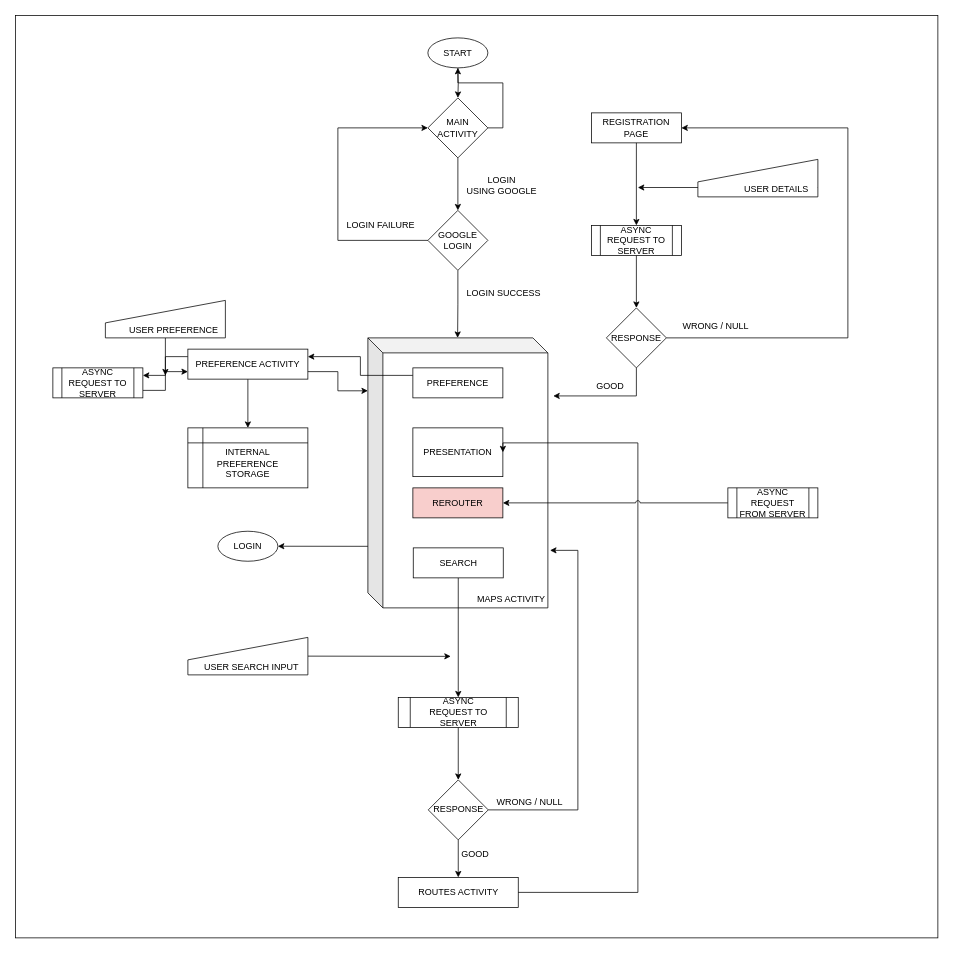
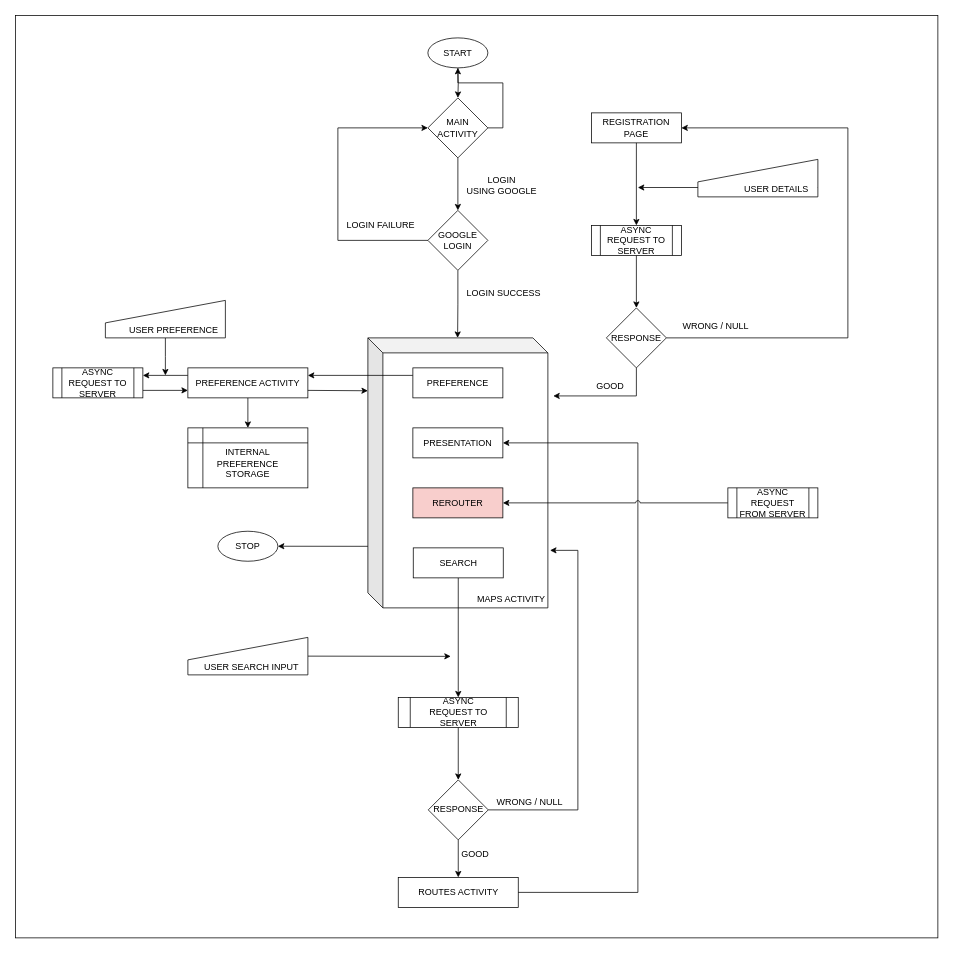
  <mxCell id="0" />
  <mxCell id="1" parent="0" />
  <mxCell id="2" value="" style="rounded=0;whiteSpace=wrap;html=1;" vertex="1" parent="1"><mxGeometry x="20" y="20" width="1230" height="1230" as="geometry" /></mxCell>
  <mxCell id="3" style="edgeStyle=orthogonalEdgeStyle;rounded=0;orthogonalLoop=1;jettySize=auto;html=1;exitX=0.5;exitY=1;exitDx=0;exitDy=0;entryX=0.5;entryY=0;entryDx=0;entryDy=0;" edge="1" parent="1" target="10"><mxGeometry relative="1" as="geometry"><mxPoint x="610" y="90" as="sourcePoint" /></mxGeometry></mxCell>
  <mxCell id="4" style="edgeStyle=orthogonalEdgeStyle;rounded=0;orthogonalLoop=1;jettySize=auto;html=1;exitX=0;exitY=0.5;exitDx=0;exitDy=0;entryX=0;entryY=0.5;entryDx=0;entryDy=0;" edge="1" parent="1" source="6" target="10"><mxGeometry relative="1" as="geometry"><mxPoint x="610" y="290" as="targetPoint" /><Array as="points"><mxPoint x="450" y="320" /><mxPoint x="450" y="170" /></Array></mxGeometry></mxCell>
  <mxCell id="5" style="edgeStyle=orthogonalEdgeStyle;rounded=0;orthogonalLoop=1;jettySize=auto;html=1;exitX=0.5;exitY=1;exitDx=0;exitDy=0;entryX=0.5;entryY=0;entryDx=0;entryDy=0;" edge="1" parent="1" source="6"><mxGeometry relative="1" as="geometry"><mxPoint x="609.647" y="450" as="targetPoint" /></mxGeometry></mxCell>
  <mxCell id="6" value="GOOGLE&lt;br&gt;LOGIN&lt;br&gt;" style="rhombus;whiteSpace=wrap;html=1;" vertex="1" parent="1"><mxGeometry x="570" y="280" width="80" height="80" as="geometry" /></mxCell>
  <mxCell id="7" value="LOGIN FAILURE" style="text;html=1;resizable=0;points=[];autosize=1;align=left;verticalAlign=top;spacingTop=-4;" vertex="1" parent="1"><mxGeometry x="460" y="290" width="110" height="20" as="geometry" /></mxCell>
  <mxCell id="8" style="edgeStyle=orthogonalEdgeStyle;rounded=0;orthogonalLoop=1;jettySize=auto;html=1;exitX=0.5;exitY=1;exitDx=0;exitDy=0;entryX=0.5;entryY=0;entryDx=0;entryDy=0;" edge="1" parent="1" source="10" target="6"><mxGeometry relative="1" as="geometry" /></mxCell>
  <mxCell id="9" style="edgeStyle=orthogonalEdgeStyle;rounded=0;orthogonalLoop=1;jettySize=auto;html=1;exitX=1;exitY=0.5;exitDx=0;exitDy=0;" edge="1" parent="1" source="10" target="17"><mxGeometry relative="1" as="geometry" /></mxCell>
  <mxCell id="10" value="MAIN&lt;br&gt;ACTIVITY&lt;br&gt;" style="rhombus;whiteSpace=wrap;html=1;" vertex="1" parent="1"><mxGeometry x="570" y="130" width="80" height="80" as="geometry" /></mxCell>
  <mxCell id="11" value="&lt;div style=&quot;text-align: center&quot;&gt;&lt;span&gt;LOGIN&lt;/span&gt;&lt;/div&gt;&lt;div style=&quot;text-align: center&quot;&gt;&lt;span&gt;USING GOOGLE&lt;/span&gt;&lt;/div&gt;" style="text;html=1;resizable=0;points=[];autosize=1;align=left;verticalAlign=top;spacingTop=-4;" vertex="1" parent="1"><mxGeometry x="620" y="230" width="110" height="30" as="geometry" /></mxCell>
  <mxCell id="12" value="REGISTRATION PAGE" style="rounded=0;whiteSpace=wrap;html=1;" vertex="1" parent="1"><mxGeometry x="788" y="150" width="120" height="40" as="geometry" /></mxCell>
  <mxCell id="13" value="LOGIN SUCCESS" style="text;html=1;resizable=0;points=[];autosize=1;align=left;verticalAlign=top;spacingTop=-4;" vertex="1" parent="1"><mxGeometry x="620" y="380" width="110" height="20" as="geometry" /></mxCell>
  <mxCell id="14" style="edgeStyle=orthogonalEdgeStyle;rounded=0;orthogonalLoop=1;jettySize=auto;html=1;exitX=0.5;exitY=1;exitDx=0;exitDy=0;entryX=0.5;entryY=0;entryDx=0;entryDy=0;" edge="1" parent="1" source="16" target="18"><mxGeometry relative="1" as="geometry" /></mxCell>
  <mxCell id="15" style="edgeStyle=orthogonalEdgeStyle;rounded=0;orthogonalLoop=1;jettySize=auto;html=1;exitX=0;exitY=0.25;exitDx=0;exitDy=0;entryX=1;entryY=0.25;entryDx=0;entryDy=0;" edge="1" parent="1" source="16" target="21"><mxGeometry relative="1" as="geometry" /></mxCell>
- <mxCell id="16" value="PREFERENCE ACTIVITY" style="rounded=0;whiteSpace=wrap;html=1;" vertex="1" parent="1"><mxGeometry x="250" y="465" width="160" height="40" as="geometry" /></mxCell>
+ <mxCell id="16" value="PREFERENCE ACTIVITY" style="rounded=0;whiteSpace=wrap;html=1;" vertex="1" parent="1"><mxGeometry y="490" width="160" height="40" as="geometry" x="250" /></mxCell>
  <mxCell id="17" value="START" style="ellipse;whiteSpace=wrap;html=1;" vertex="1" parent="1"><mxGeometry x="570" y="50" width="80" height="40" as="geometry" /></mxCell>
  <mxCell id="18" value="&lt;br&gt;INTERNAL&lt;br&gt;PREFERENCE&lt;br&gt;STORAGE&lt;br&gt;" style="shape=internalStorage;whiteSpace=wrap;html=1;backgroundOutline=1;" vertex="1" parent="1"><mxGeometry y="570" width="160" height="80" as="geometry" x="250" /></mxCell>
  <mxCell id="19" value="ROUTES ACTIVITY" style="rounded=0;whiteSpace=wrap;html=1;" vertex="1" parent="1"><mxGeometry x="530.5" y="1169.353" width="160" height="40" as="geometry" /></mxCell>
  <mxCell id="20" style="edgeStyle=orthogonalEdgeStyle;rounded=0;orthogonalLoop=1;jettySize=auto;html=1;exitX=1;exitY=0.75;exitDx=0;exitDy=0;entryX=0;entryY=0.75;entryDx=0;entryDy=0;" edge="1" parent="1" source="21" target="16"><mxGeometry relative="1" as="geometry" /></mxCell>
  <mxCell id="21" value="&lt;span&gt;ASYNC&lt;/span&gt;&lt;br&gt;&lt;span&gt;REQUEST TO SERVER&lt;/span&gt;" style="shape=process;whiteSpace=wrap;html=1;backgroundOutline=1;" vertex="1" parent="1"><mxGeometry x="70" y="490" width="120" height="40" as="geometry" /></mxCell>
  <mxCell id="22" style="edgeStyle=orthogonalEdgeStyle;rounded=0;orthogonalLoop=1;jettySize=auto;html=1;exitX=0.5;exitY=1;exitDx=0;exitDy=0;entryX=0.5;entryY=0;entryDx=0;entryDy=0;" edge="1" parent="1" source="23" target="32"><mxGeometry relative="1" as="geometry" /></mxCell>
  <mxCell id="23" value="&lt;span&gt;ASYNC&lt;/span&gt;&lt;br&gt;&lt;span&gt;REQUEST TO SERVER&lt;/span&gt;" style="shape=process;whiteSpace=wrap;html=1;backgroundOutline=1;" vertex="1" parent="1"><mxGeometry x="530.5" y="929.353" width="160" height="40" as="geometry" /></mxCell>
  <mxCell id="24" style="edgeStyle=orthogonalEdgeStyle;rounded=0;jumpStyle=arc;orthogonalLoop=1;jettySize=auto;html=1;exitX=1;exitY=0.5;exitDx=0;exitDy=0;" edge="1" parent="1" source="25"><mxGeometry relative="1" as="geometry"><mxPoint x="600.5" y="874.647" as="targetPoint" /></mxGeometry></mxCell>
  <mxCell id="25" value="" style="shape=manualInput;whiteSpace=wrap;html=1;" vertex="1" parent="1"><mxGeometry y="849.353" width="160" height="50" as="geometry" x="250" /></mxCell>
  <mxCell id="26" value="USER SEARCH INPUT" style="text;html=1;resizable=0;points=[];autosize=1;align=left;verticalAlign=top;spacingTop=-4;" vertex="1" parent="1"><mxGeometry x="270" y="879.353" width="140" height="20" as="geometry" /></mxCell>
  <mxCell id="27" style="edgeStyle=orthogonalEdgeStyle;rounded=0;orthogonalLoop=1;jettySize=auto;html=1;exitX=0.5;exitY=1;exitDx=0;exitDy=0;" edge="1" parent="1" source="28"><mxGeometry relative="1" as="geometry"><mxPoint x="220" y="500" as="targetPoint" /></mxGeometry></mxCell>
  <mxCell id="28" value="" style="shape=manualInput;whiteSpace=wrap;html=1;" vertex="1" parent="1"><mxGeometry x="140" y="400" width="160" height="50" as="geometry" /></mxCell>
  <mxCell id="29" value="&lt;span&gt;USER PREFERENCE&lt;/span&gt;" style="text;html=1;resizable=0;points=[];autosize=1;align=left;verticalAlign=top;spacingTop=-4;" vertex="1" parent="1"><mxGeometry x="170" y="430" width="130" height="20" as="geometry" /></mxCell>
  <mxCell id="30" style="edgeStyle=orthogonalEdgeStyle;rounded=0;orthogonalLoop=1;jettySize=auto;html=1;exitX=0.5;exitY=1;exitDx=0;exitDy=0;entryX=0.5;entryY=0;entryDx=0;entryDy=0;" edge="1" parent="1" source="32" target="19"><mxGeometry relative="1" as="geometry" /></mxCell>
  <mxCell id="31" style="edgeStyle=orthogonalEdgeStyle;rounded=0;jumpStyle=arc;orthogonalLoop=1;jettySize=auto;html=1;exitX=1;exitY=0.5;exitDx=0;exitDy=0;entryX=1.012;entryY=0.787;entryDx=0;entryDy=0;entryPerimeter=0;" edge="1" parent="1" source="32" target="35"><mxGeometry relative="1" as="geometry"><Array as="points"><mxPoint x="770" y="1079" /><mxPoint x="770" y="733" /></Array></mxGeometry></mxCell>
  <mxCell id="32" value="RESPONSE" style="rhombus;whiteSpace=wrap;html=1;" vertex="1" parent="1"><mxGeometry x="570.5" y="1039.353" width="80" height="80" as="geometry" /></mxCell>
  <mxCell id="33" value="&lt;div style=&quot;text-align: center&quot;&gt;&lt;span&gt;WRONG / NULL&lt;/span&gt;&lt;/div&gt;" style="text;html=1;resizable=0;points=[];autosize=1;align=left;verticalAlign=top;spacingTop=-4;" vertex="1" parent="1"><mxGeometry x="660" y="1059.353" width="100" height="20" as="geometry" /></mxCell>
  <mxCell id="34" value="GOOD&lt;br&gt;" style="text;html=1;resizable=0;points=[];autosize=1;align=left;verticalAlign=top;spacingTop=-4;" vertex="1" parent="1"><mxGeometry x="612.5" y="1129.353" width="50" height="20" as="geometry" /></mxCell>
  <mxCell id="35" value="" style="shape=cube;whiteSpace=wrap;html=1;boundedLbl=1;backgroundOutline=1;darkOpacity=0.05;darkOpacity2=0.1;" vertex="1" parent="1"><mxGeometry x="490" y="450" width="240" height="360" as="geometry" /></mxCell>
  <mxCell id="36" style="edgeStyle=orthogonalEdgeStyle;rounded=0;jumpStyle=arc;orthogonalLoop=1;jettySize=auto;html=1;exitX=0;exitY=0.25;exitDx=0;exitDy=0;entryX=1;entryY=0.25;entryDx=0;entryDy=0;" edge="1" parent="1" source="37" target="16"><mxGeometry relative="1" as="geometry" /></mxCell>
  <mxCell id="37" value="PREFERENCE" style="rounded=0;whiteSpace=wrap;html=1;" vertex="1" parent="1"><mxGeometry x="550" y="490" width="120" height="40" as="geometry" /></mxCell>
- <mxCell id="38" value="PRESENTATION" style="rounded=0;whiteSpace=wrap;html=1;" vertex="1" parent="1"><mxGeometry x="550" y="570" width="120" height="65" as="geometry" /></mxCell>
+ <mxCell id="38" value="PRESENTATION" style="rounded=0;whiteSpace=wrap;html=1;" vertex="1" parent="1"><mxGeometry x="550" y="570" width="120" height="40" as="geometry" /></mxCell>
  <mxCell id="39" style="edgeStyle=orthogonalEdgeStyle;rounded=0;jumpStyle=arc;orthogonalLoop=1;jettySize=auto;html=1;exitX=0.5;exitY=1;exitDx=0;exitDy=0;entryX=0.5;entryY=0;entryDx=0;entryDy=0;" edge="1" parent="1" source="40" target="23"><mxGeometry relative="1" as="geometry" /></mxCell>
  <mxCell id="40" value="SEARCH" style="rounded=0;whiteSpace=wrap;html=1;" vertex="1" parent="1"><mxGeometry x="550.5" y="730" width="120" height="40" as="geometry" /></mxCell>
  <mxCell id="41" style="edgeStyle=orthogonalEdgeStyle;rounded=0;jumpStyle=arc;orthogonalLoop=1;jettySize=auto;html=1;exitX=1;exitY=0.75;exitDx=0;exitDy=0;entryX=0;entryY=0.196;entryDx=0;entryDy=0;entryPerimeter=0;" edge="1" parent="1" source="16" target="35"><mxGeometry relative="1" as="geometry"><Array as="points"><mxPoint x="450" y="520" /></Array></mxGeometry></mxCell>
  <mxCell id="42" style="edgeStyle=orthogonalEdgeStyle;rounded=0;jumpStyle=arc;orthogonalLoop=1;jettySize=auto;html=1;exitX=1;exitY=0.5;exitDx=0;exitDy=0;entryX=1;entryY=0.5;entryDx=0;entryDy=0;" edge="1" parent="1" source="19" target="38"><mxGeometry relative="1" as="geometry"><Array as="points"><mxPoint x="850" y="1189" /><mxPoint x="850" y="590" /></Array></mxGeometry></mxCell>
  <mxCell id="43" value="MAPS ACTIVITY" style="text;html=1;resizable=0;points=[];autosize=1;align=left;verticalAlign=top;spacingTop=-4;" vertex="1" parent="1"><mxGeometry x="633.5" y="789" width="110" height="20" as="geometry" /></mxCell>
  <mxCell id="44" value="REROUTER" style="rounded=0;whiteSpace=wrap;html=1;fillColor=#f8cecc;" vertex="1" parent="1"><mxGeometry x="550" y="650" width="120" height="40" as="geometry" /></mxCell>
  <mxCell id="45" style="edgeStyle=orthogonalEdgeStyle;rounded=0;jumpStyle=arc;orthogonalLoop=1;jettySize=auto;html=1;exitX=0.5;exitY=1;exitDx=0;exitDy=0;entryX=0.5;entryY=0;entryDx=0;entryDy=0;" edge="1" parent="1" source="46" target="55"><mxGeometry relative="1" as="geometry" /></mxCell>
  <mxCell id="46" value="&lt;span&gt;ASYNC&lt;/span&gt;&lt;br&gt;&lt;span&gt;REQUEST TO SERVER&lt;/span&gt;" style="shape=process;whiteSpace=wrap;html=1;backgroundOutline=1;" vertex="1" parent="1"><mxGeometry x="788" y="300" width="120" height="40" as="geometry" /></mxCell>
  <mxCell id="47" style="edgeStyle=orthogonalEdgeStyle;rounded=0;jumpStyle=arc;orthogonalLoop=1;jettySize=auto;html=1;exitX=0.5;exitY=1;exitDx=0;exitDy=0;" edge="1" parent="1" source="12" target="46"><mxGeometry relative="1" as="geometry"><mxPoint x="848.333" y="189.667" as="sourcePoint" /><mxPoint x="731.667" y="529.667" as="targetPoint" /><Array as="points" /></mxGeometry></mxCell>
  <mxCell id="48" style="edgeStyle=orthogonalEdgeStyle;rounded=0;jumpStyle=arc;orthogonalLoop=1;jettySize=auto;html=1;exitX=0;exitY=0.5;exitDx=0;exitDy=0;entryX=1;entryY=0.5;entryDx=0;entryDy=0;" edge="1" parent="1" source="49" target="44"><mxGeometry relative="1" as="geometry" /></mxCell>
  <mxCell id="49" value="&lt;span&gt;ASYNC&lt;/span&gt;&lt;br&gt;&lt;span&gt;REQUEST FROM SERVER&lt;/span&gt;" style="shape=process;whiteSpace=wrap;html=1;backgroundOutline=1;" vertex="1" parent="1"><mxGeometry x="970" y="650" width="120" height="40" as="geometry" /></mxCell>
  <mxCell id="50" style="edgeStyle=orthogonalEdgeStyle;rounded=0;jumpStyle=arc;orthogonalLoop=1;jettySize=auto;html=1;exitX=0;exitY=0.75;exitDx=0;exitDy=0;" edge="1" parent="1" source="51"><mxGeometry relative="1" as="geometry"><mxPoint x="850" y="249.5" as="targetPoint" /><mxPoint x="940" y="251.071" as="sourcePoint" /><Array as="points"><mxPoint x="1090" y="249" /></Array></mxGeometry></mxCell>
  <mxCell id="51" value="" style="shape=manualInput;whiteSpace=wrap;html=1;" vertex="1" parent="1"><mxGeometry x="930" y="212" width="160" height="50" as="geometry" /></mxCell>
  <mxCell id="52" value="USER DETAILS" style="text;html=1;resizable=0;points=[];autosize=1;align=left;verticalAlign=top;spacingTop=-4;" vertex="1" parent="1"><mxGeometry x="990" y="242" width="100" height="20" as="geometry" /></mxCell>
  <mxCell id="53" style="edgeStyle=orthogonalEdgeStyle;rounded=0;jumpStyle=arc;orthogonalLoop=1;jettySize=auto;html=1;exitX=0.5;exitY=1;exitDx=0;exitDy=0;entryX=1.03;entryY=0.215;entryDx=0;entryDy=0;entryPerimeter=0;" edge="1" parent="1" source="55" target="35"><mxGeometry relative="1" as="geometry" /></mxCell>
  <mxCell id="54" style="edgeStyle=orthogonalEdgeStyle;rounded=0;jumpStyle=arc;orthogonalLoop=1;jettySize=auto;html=1;exitX=1;exitY=0.5;exitDx=0;exitDy=0;entryX=1;entryY=0.5;entryDx=0;entryDy=0;" edge="1" parent="1" source="55" target="12"><mxGeometry relative="1" as="geometry"><Array as="points"><mxPoint x="1130" y="450" /><mxPoint x="1130" y="170" /></Array></mxGeometry></mxCell>
  <mxCell id="55" value="RESPONSE&lt;br&gt;" style="rhombus;whiteSpace=wrap;html=1;" vertex="1" parent="1"><mxGeometry x="808" y="410" width="80" height="80" as="geometry" /></mxCell>
  <mxCell id="56" value="&lt;div style=&quot;text-align: center&quot;&gt;&lt;span&gt;WRONG / NULL&lt;/span&gt;&lt;/div&gt;" style="text;html=1;resizable=0;points=[];autosize=1;align=left;verticalAlign=top;spacingTop=-4;" vertex="1" parent="1"><mxGeometry x="908" y="424.853" width="100" height="20" as="geometry" /></mxCell>
  <mxCell id="57" value="GOOD&lt;br&gt;" style="text;html=1;resizable=0;points=[];autosize=1;align=left;verticalAlign=top;spacingTop=-4;" vertex="1" parent="1"><mxGeometry x="793" y="504.853" width="50" height="20" as="geometry" /></mxCell>
  <mxCell id="58" style="edgeStyle=orthogonalEdgeStyle;rounded=0;jumpStyle=arc;orthogonalLoop=1;jettySize=auto;html=1;exitX=1;exitY=0.5;exitDx=0;exitDy=0;entryX=0;entryY=0.772;entryDx=0;entryDy=0;entryPerimeter=0;startArrow=classic;startFill=1;endArrow=none;endFill=0;" edge="1" parent="1" source="59" target="35"><mxGeometry relative="1" as="geometry"><mxPoint x="480" y="789.667" as="targetPoint" /></mxGeometry></mxCell>
- <mxCell id="59" value="LOGIN" style="ellipse;whiteSpace=wrap;html=1;" vertex="1" parent="1"><mxGeometry x="290" y="707.833" width="80" height="40" as="geometry" /></mxCell>
+ <mxCell id="59" value="STOP" style="ellipse;whiteSpace=wrap;html=1;" vertex="1" parent="1"><mxGeometry x="290" y="707.833" width="80" height="40" as="geometry" /></mxCell>
